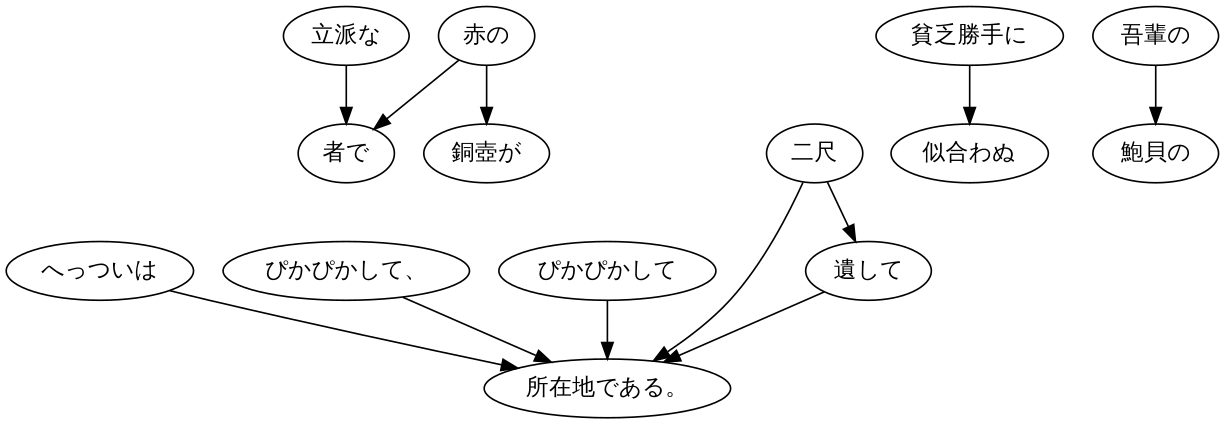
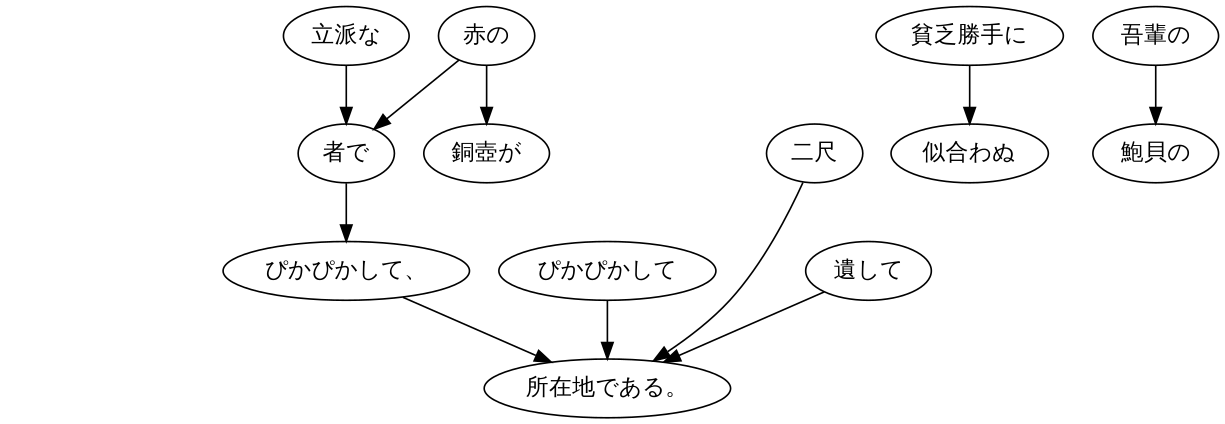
  digraph {
-   n1 [label="へっついは"]
    n2 [label="所在地である。"]
    n3 [label="貧乏勝手に"]
    n4 [label="似合わぬ"]
    n5 [label="者で"]
    n6 [label="ぴかぴかして、"]
    n7 [label="立派な"]
    n8 [label="赤の"]
    n9 [label="銅壺が"]
    n10 [label="ぴかぴかして"]
    n11 [label="遺して"]
    n12 [label="二尺"]
    n13 [label="吾輩の"]
    n14 [label="鮑貝の"]
-   n1 -> n2
    n3 -> n4
+   n5 -> n6
    n6 -> n2
    n7 -> n5
    n8 -> n5
    n8 -> n9
    n10 -> n2
    n11 -> n2
    n12 -> n2
-   n12 -> n11
    n13 -> n14
  }
